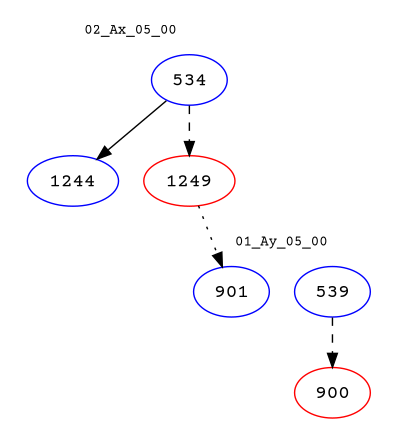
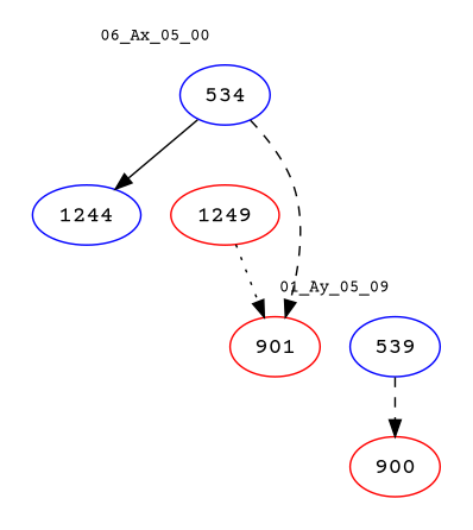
  digraph {
    fontname="Courier Prime"
    node [color=blue fontname="Courier Prime"]
    edge [arrowhead=normal color=black fontname="Courier Prime" style=dashed]
    n1 [label=534]
    n2 [label=1244]
    n3 [color=red label=1249]
    n4 [label=539]
    n5 [color=red label=900]
-   n6 [label=901]
+   n6 [color=red label=901]
    subgraph cluster_1 {
      color=white
      fontsize=10
-     label="02_Ax_05_00"
+     label="06_Ax_05_00"
      n1
      n2
      n3
    }
    subgraph cluster_2 {
      color=white
      fontsize=10
-     label="01_Ay_05_00"
+     label="01_Ay_05_09"
      n4
      n5
      n6
    }
    n1 -> n2 [style=solid]
-   n1 -> n3
+   n1 -> n6
    n3 -> n6 [style=dotted]
    n4 -> n5
  }
